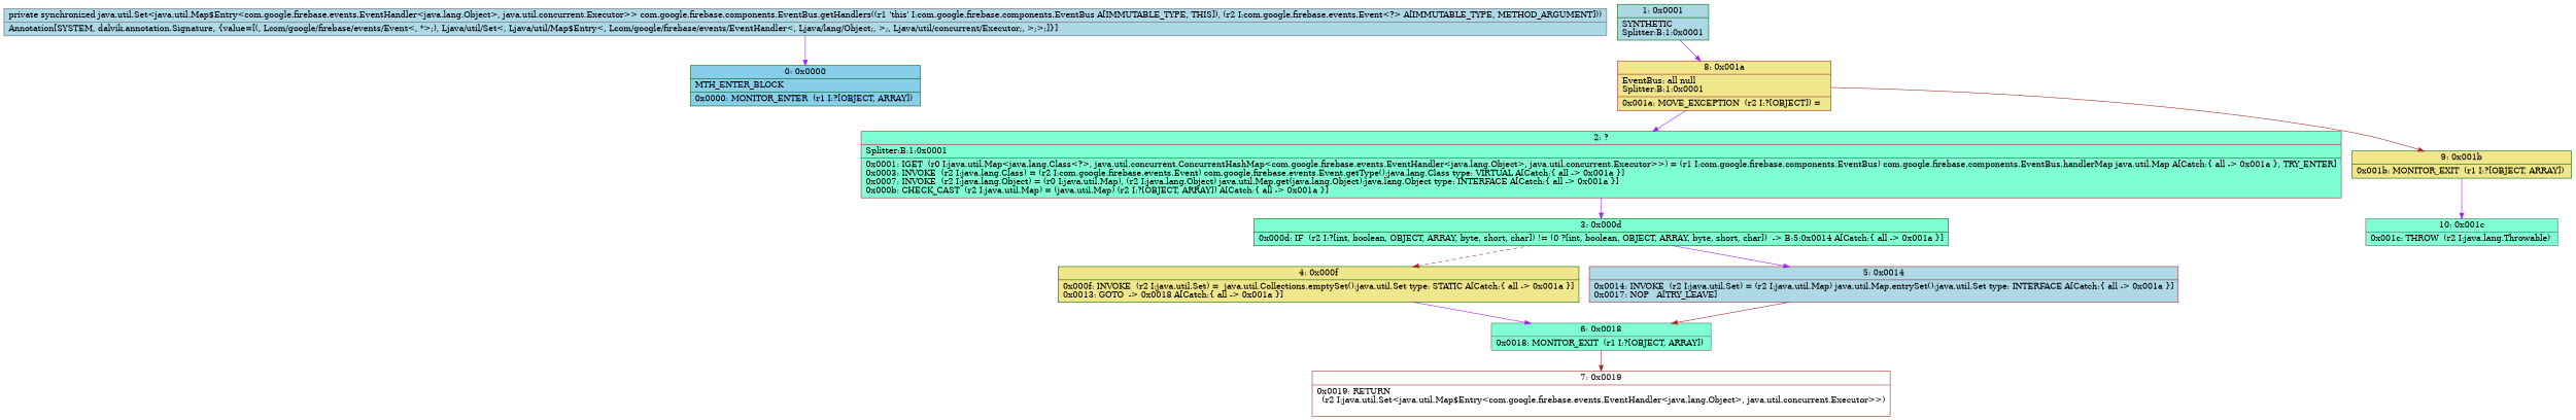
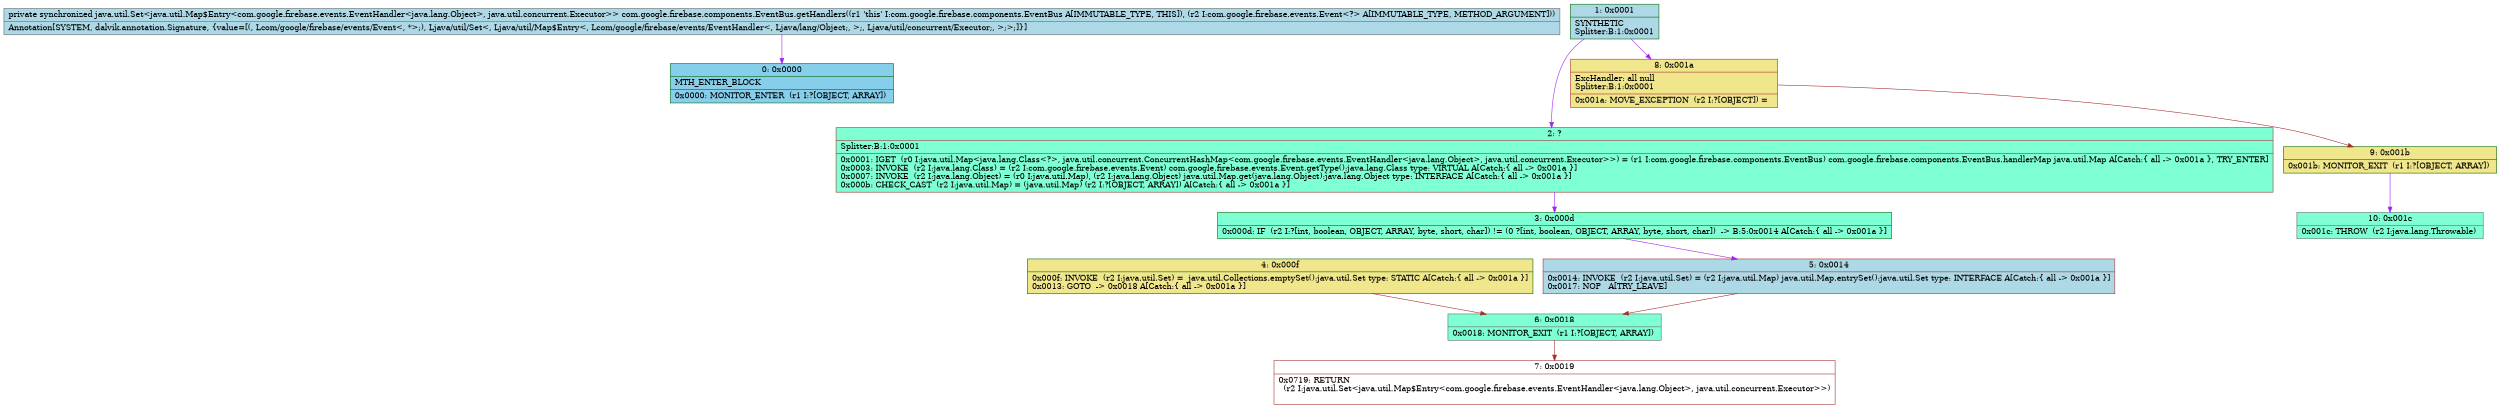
  digraph {
    node [color=darkgreen fillcolor=aquamarine shape=record style=filled]
    edge [color=purple]
    n1 [fillcolor=skyblue label="{0\:\ 0x0000|MTH_ENTER_BLOCK\l|0x0000: MONITOR_ENTER  (r1 I:?[OBJECT, ARRAY]) \l}"]
    n2 [fillcolor=lightblue label="{1\:\ 0x0001|SYNTHETIC\lSplitter:B:1:0x0001\l}"]
    n3 [color=brown label="{2\:\ ?|Splitter:B:1:0x0001\l|0x0001: IGET  (r0 I:java.util.Map\<java.lang.Class\<?\>, java.util.concurrent.ConcurrentHashMap\<com.google.firebase.events.EventHandler\<java.lang.Object\>, java.util.concurrent.Executor\>\>) = (r1 I:com.google.firebase.components.EventBus) com.google.firebase.components.EventBus.handlerMap java.util.Map A[Catch:\{ all \-\> 0x001a \}, TRY_ENTER]\l0x0003: INVOKE  (r2 I:java.lang.Class) = (r2 I:com.google.firebase.events.Event) com.google.firebase.events.Event.getType():java.lang.Class type: VIRTUAL A[Catch:\{ all \-\> 0x001a \}]\l0x0007: INVOKE  (r2 I:java.lang.Object) = (r0 I:java.util.Map), (r2 I:java.lang.Object) java.util.Map.get(java.lang.Object):java.lang.Object type: INTERFACE A[Catch:\{ all \-\> 0x001a \}]\l0x000b: CHECK_CAST  (r2 I:java.util.Map) = (java.util.Map) (r2 I:?[OBJECT, ARRAY]) A[Catch:\{ all \-\> 0x001a \}]\l}"]
-   n4 [color=brown fillcolor=khaki label="{8\:\ 0x001a|EventBus: all null\lSplitter:B:1:0x0001\l|0x001a: MOVE_EXCEPTION  (r2 I:?[OBJECT]) =  \l}"]
+   n4 [color=brown fillcolor=khaki label="{8\:\ 0x001a|ExcHandler: all null\lSplitter:B:1:0x0001\l|0x001a: MOVE_EXCEPTION  (r2 I:?[OBJECT]) =  \l}"]
    n5 [label="{3\:\ 0x000d|0x000d: IF  (r2 I:?[int, boolean, OBJECT, ARRAY, byte, short, char]) != (0 ?[int, boolean, OBJECT, ARRAY, byte, short, char])  \-\> B:5:0x0014 A[Catch:\{ all \-\> 0x001a \}]\l}"]
    n6 [fillcolor=khaki label="{9\:\ 0x001b|0x001b: MONITOR_EXIT  (r1 I:?[OBJECT, ARRAY]) \l}"]
    n7 [fillcolor=khaki label="{4\:\ 0x000f|0x000f: INVOKE  (r2 I:java.util.Set) =  java.util.Collections.emptySet():java.util.Set type: STATIC A[Catch:\{ all \-\> 0x001a \}]\l0x0013: GOTO  \-\> 0x0018 A[Catch:\{ all \-\> 0x001a \}]\l}"]
    n8 [color=brown fillcolor=lightblue label="{5\:\ 0x0014|0x0014: INVOKE  (r2 I:java.util.Set) = (r2 I:java.util.Map) java.util.Map.entrySet():java.util.Set type: INTERFACE A[Catch:\{ all \-\> 0x001a \}]\l0x0017: NOP   A[TRY_LEAVE]\l}"]
    n9 [color=gray40 label="{6\:\ 0x0018|0x0018: MONITOR_EXIT  (r1 I:?[OBJECT, ARRAY]) \l}"]
-   n10 [color=brown fillcolor=white label="{7\:\ 0x0019|0x0019: RETURN  \l  (r2 I:java.util.Set\<java.util.Map$Entry\<com.google.firebase.events.EventHandler\<java.lang.Object\>, java.util.concurrent.Executor\>\>)\l \l}"]
+   n10 [color=brown fillcolor=white label="{7\:\ 0x0019|0x0719: RETURN  \l  (r2 I:java.util.Set\<java.util.Map$Entry\<com.google.firebase.events.EventHandler\<java.lang.Object\>, java.util.concurrent.Executor\>\>)\l \l}"]
    n11 [color=gray40 label="{10\:\ 0x001c|0x001c: THROW  (r2 I:java.lang.Throwable) \l}"]
    n12 [color=gray40 fillcolor=lightblue label="{private synchronized java.util.Set\<java.util.Map$Entry\<com.google.firebase.events.EventHandler\<java.lang.Object\>, java.util.concurrent.Executor\>\> com.google.firebase.components.EventBus.getHandlers((r1 'this' I:com.google.firebase.components.EventBus A[IMMUTABLE_TYPE, THIS]), (r2 I:com.google.firebase.events.Event\<?\> A[IMMUTABLE_TYPE, METHOD_ARGUMENT]))  | Annotation[SYSTEM, dalvik.annotation.Signature, \{value=[(, Lcom\/google\/firebase\/events\/Event\<, *\>;), Ljava\/util\/Set\<, Ljava\/util\/Map$Entry\<, Lcom\/google\/firebase\/events\/EventHandler\<, Ljava\/lang\/Object;, \>;, Ljava\/util\/concurrent\/Executor;, \>;\>;]\}]\l}"]
-   n4 -> n3
+   n2 -> n3
    n2 -> n4
    n3 -> n5
    n4 -> n6 [color=brown]
-   n5 -> n7 [color=brown style=dashed]
    n5 -> n8
    n6 -> n11
-   n7 -> n9
+   n7 -> n9 [color=brown]
    n8 -> n9 [color=brown]
    n9 -> n10 [color=brown]
    n12 -> n1
  }
